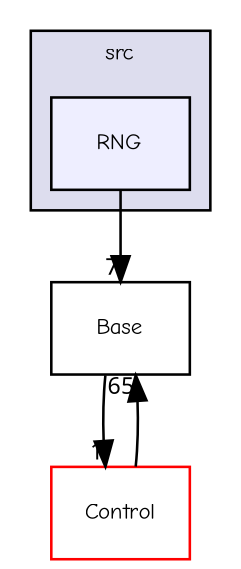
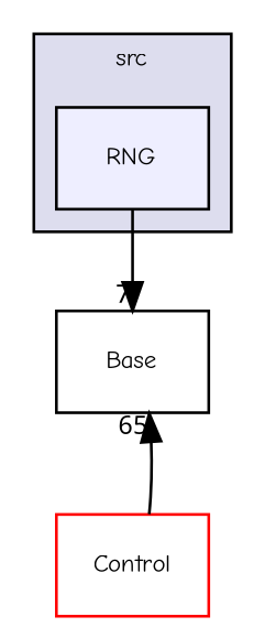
  digraph {
    compound=true
    fontname="Comic Neue"
    node [fontname="Comic Neue" fontsize=9 shape=box]
    edge [fontname="Comic Neue" labeldistance=1.5 labelfontname="sans-serif" labelfontsize=9]
    n1 [fillcolor="#eeeeff" label=RNG pencolor=black style=filled]
    n2 [label=Base]
    n3 [color=red label=Control]
    subgraph cluster_1 {
      bgcolor="#ddddee"
      fontsize=9
      label=src
      pencolor=black
      n1
    }
    n1 -> n2 [headlabel=7]
-   n2 -> n3 [headlabel=1]
    n3 -> n2 [headlabel=65]
  }
